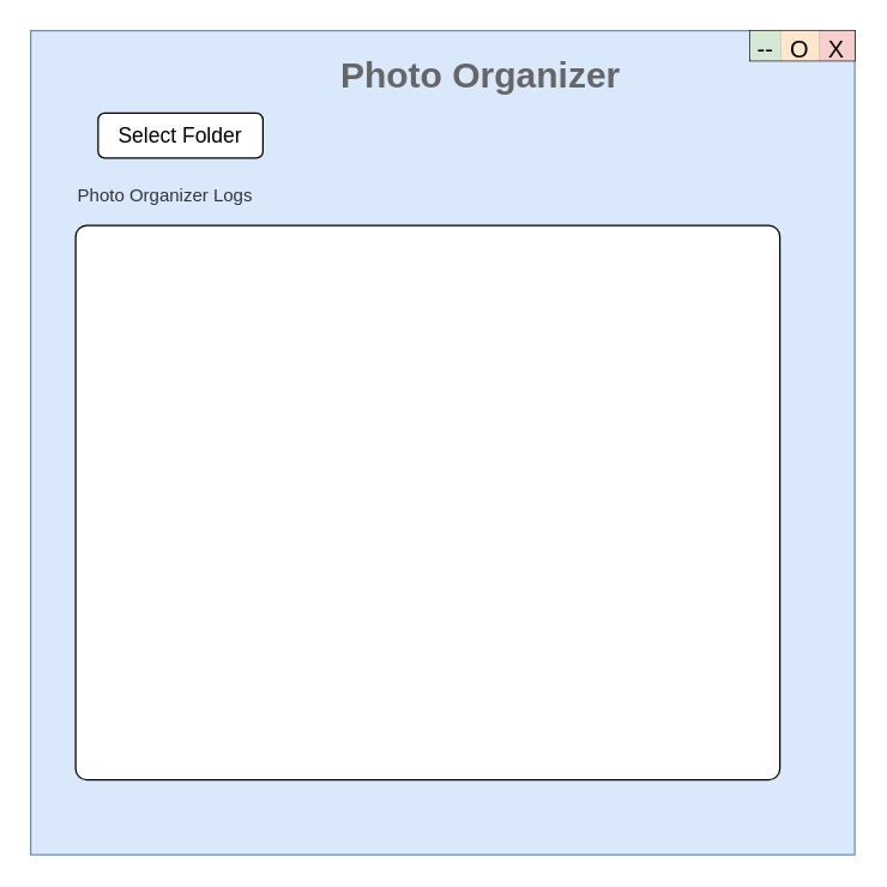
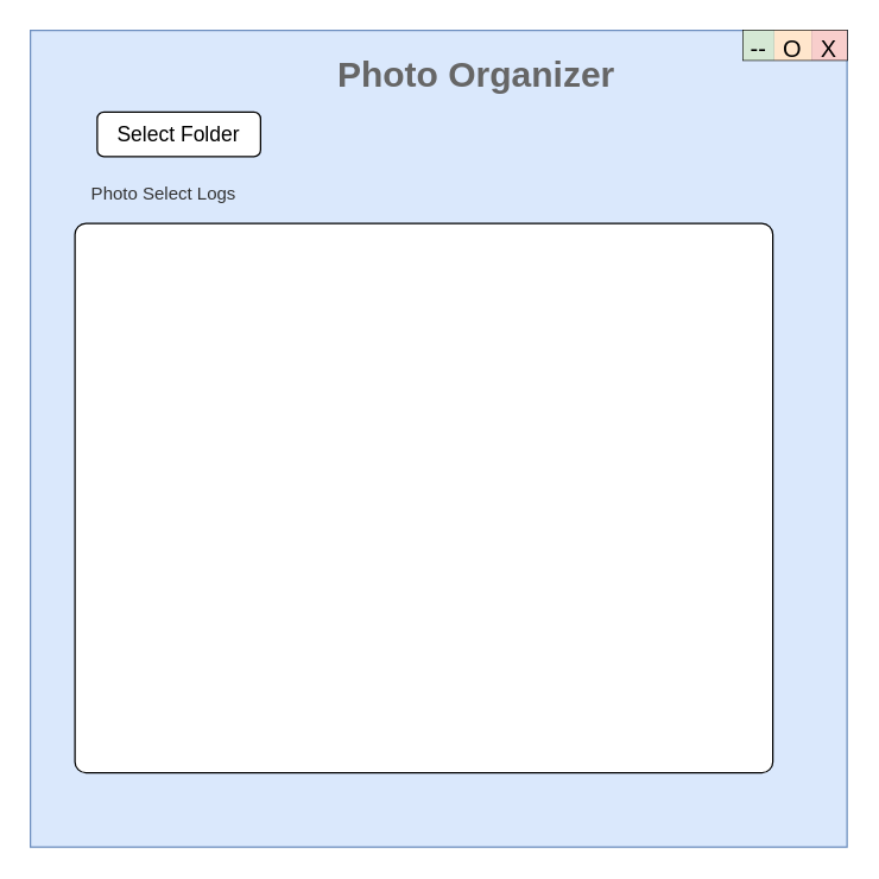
  <mxCell id="0" />
  <mxCell id="1" parent="0" />
  <mxCell id="2" value="" style="whiteSpace=wrap;html=1;aspect=fixed;fillColor=#dae8fc;strokeColor=#6c8ebf;" parent="1" vertex="1"><mxGeometry x="20" y="20" width="550" height="550" as="geometry" /></mxCell>
  <mxCell id="3" value="&lt;font style=&quot;font-size: 14px;&quot;&gt;Select Folder&lt;/font&gt;" style="rounded=1;whiteSpace=wrap;html=1;" parent="1" vertex="1"><mxGeometry x="65" y="75" width="110" height="30" as="geometry" /></mxCell>
  <mxCell id="4" value="Photo Organizer" style="text;strokeColor=none;fillColor=none;html=1;fontSize=24;fontStyle=1;verticalAlign=middle;align=center;fontColor=#666666;" parent="1" vertex="1"><mxGeometry x="212" y="30" width="216" height="40" as="geometry" /></mxCell>
  <mxCell id="5" value="" style="rounded=1;whiteSpace=wrap;html=1;glass=0;arcSize=2;" parent="1" vertex="1"><mxGeometry x="50" y="150" width="470" height="370" as="geometry" /></mxCell>
- <mxCell id="6" value="Photo Organizer Logs" style="text;html=1;strokeColor=none;fillColor=none;align=center;verticalAlign=middle;whiteSpace=wrap;overflow=hidden;fontColor=#333333;" parent="1" vertex="1"><mxGeometry x="50" y="120" width="120" height="20" as="geometry" /></mxCell>
+ <mxCell id="6" value="Photo Select Logs" style="text;html=1;strokeColor=none;fillColor=none;align=center;verticalAlign=middle;whiteSpace=wrap;overflow=hidden;fontColor=#333333;" parent="1" vertex="1"><mxGeometry x="50" y="120" width="120" height="20" as="geometry" /></mxCell>
  <mxCell id="7" value="" style="shape=table;startSize=0;container=1;collapsible=0;childLayout=tableLayout;fontSize=16;" parent="1" vertex="1"><mxGeometry x="500" y="20" width="70" height="20" as="geometry" /></mxCell>
  <mxCell id="8" value="" style="shape=tableRow;horizontal=0;startSize=0;swimlaneHead=0;swimlaneBody=0;strokeColor=inherit;top=0;left=0;bottom=0;right=0;collapsible=0;dropTarget=0;fillColor=none;points=[[0,0.5],[1,0.5]];portConstraint=eastwest;fontSize=16;" parent="7" vertex="1"><mxGeometry width="70" height="20" as="geometry" /></mxCell>
  <mxCell id="9" value="--" style="shape=partialRectangle;html=1;whiteSpace=wrap;connectable=0;strokeColor=#82b366;overflow=hidden;fillColor=#d5e8d4;top=0;left=0;bottom=0;right=0;pointerEvents=1;fontSize=16;" parent="8" vertex="1"><mxGeometry width="21" height="20" as="geometry"><mxRectangle width="21" height="20" as="alternateBounds" /></mxGeometry></mxCell>
  <mxCell id="10" value="O" style="shape=partialRectangle;html=1;whiteSpace=wrap;connectable=0;strokeColor=#d79b00;overflow=hidden;fillColor=#ffe6cc;top=0;left=0;bottom=0;right=0;pointerEvents=1;fontSize=16;" parent="8" vertex="1"><mxGeometry x="21" width="25" height="20" as="geometry"><mxRectangle width="25" height="20" as="alternateBounds" /></mxGeometry></mxCell>
  <mxCell id="11" value="X" style="shape=partialRectangle;html=1;whiteSpace=wrap;connectable=0;strokeColor=#b85450;overflow=hidden;fillColor=#f8cecc;top=0;left=0;bottom=0;right=0;pointerEvents=1;fontSize=16;" parent="8" vertex="1"><mxGeometry x="46" width="24" height="20" as="geometry"><mxRectangle width="24" height="20" as="alternateBounds" /></mxGeometry></mxCell>
